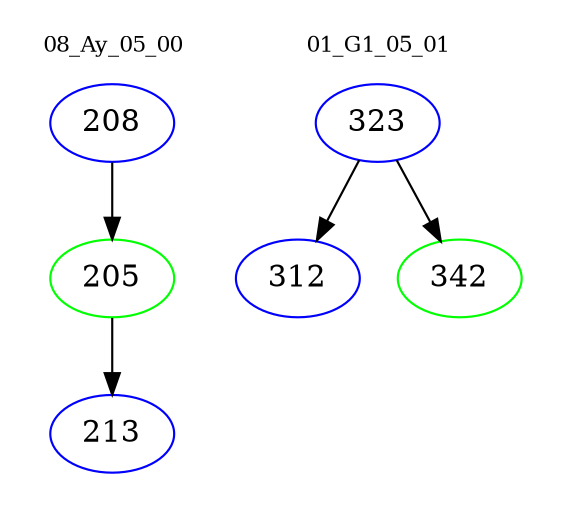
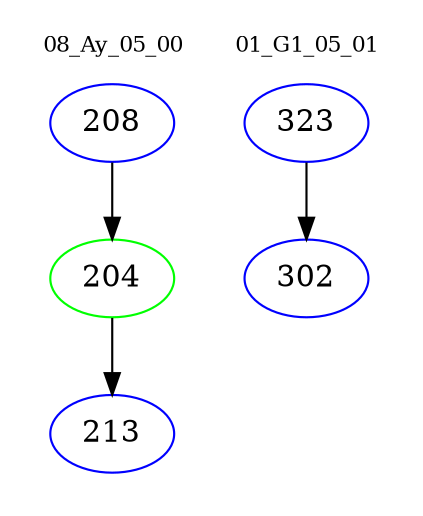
  digraph {
    node [color=blue]
    edge [color=black]
    n1 [label=208]
-   n2 [color=green label=205]
+   n2 [color=green label=204]
    n3 [label=213]
    n4 [label=323]
-   n5 [label=312]
-   n6 [color=green label=342]
+   n5 [label=302]
    subgraph cluster_1 {
      color=white
      fontsize=10
      label="08_Ay_05_00"
      n1
      n2
      n3
    }
    subgraph cluster_2 {
      color=white
      fontsize=10
      label="01_G1_05_01"
      n4
      n5
-     n6
    }
    n1 -> n2
    n2 -> n3
    n4 -> n5
-   n4 -> n6
  }
